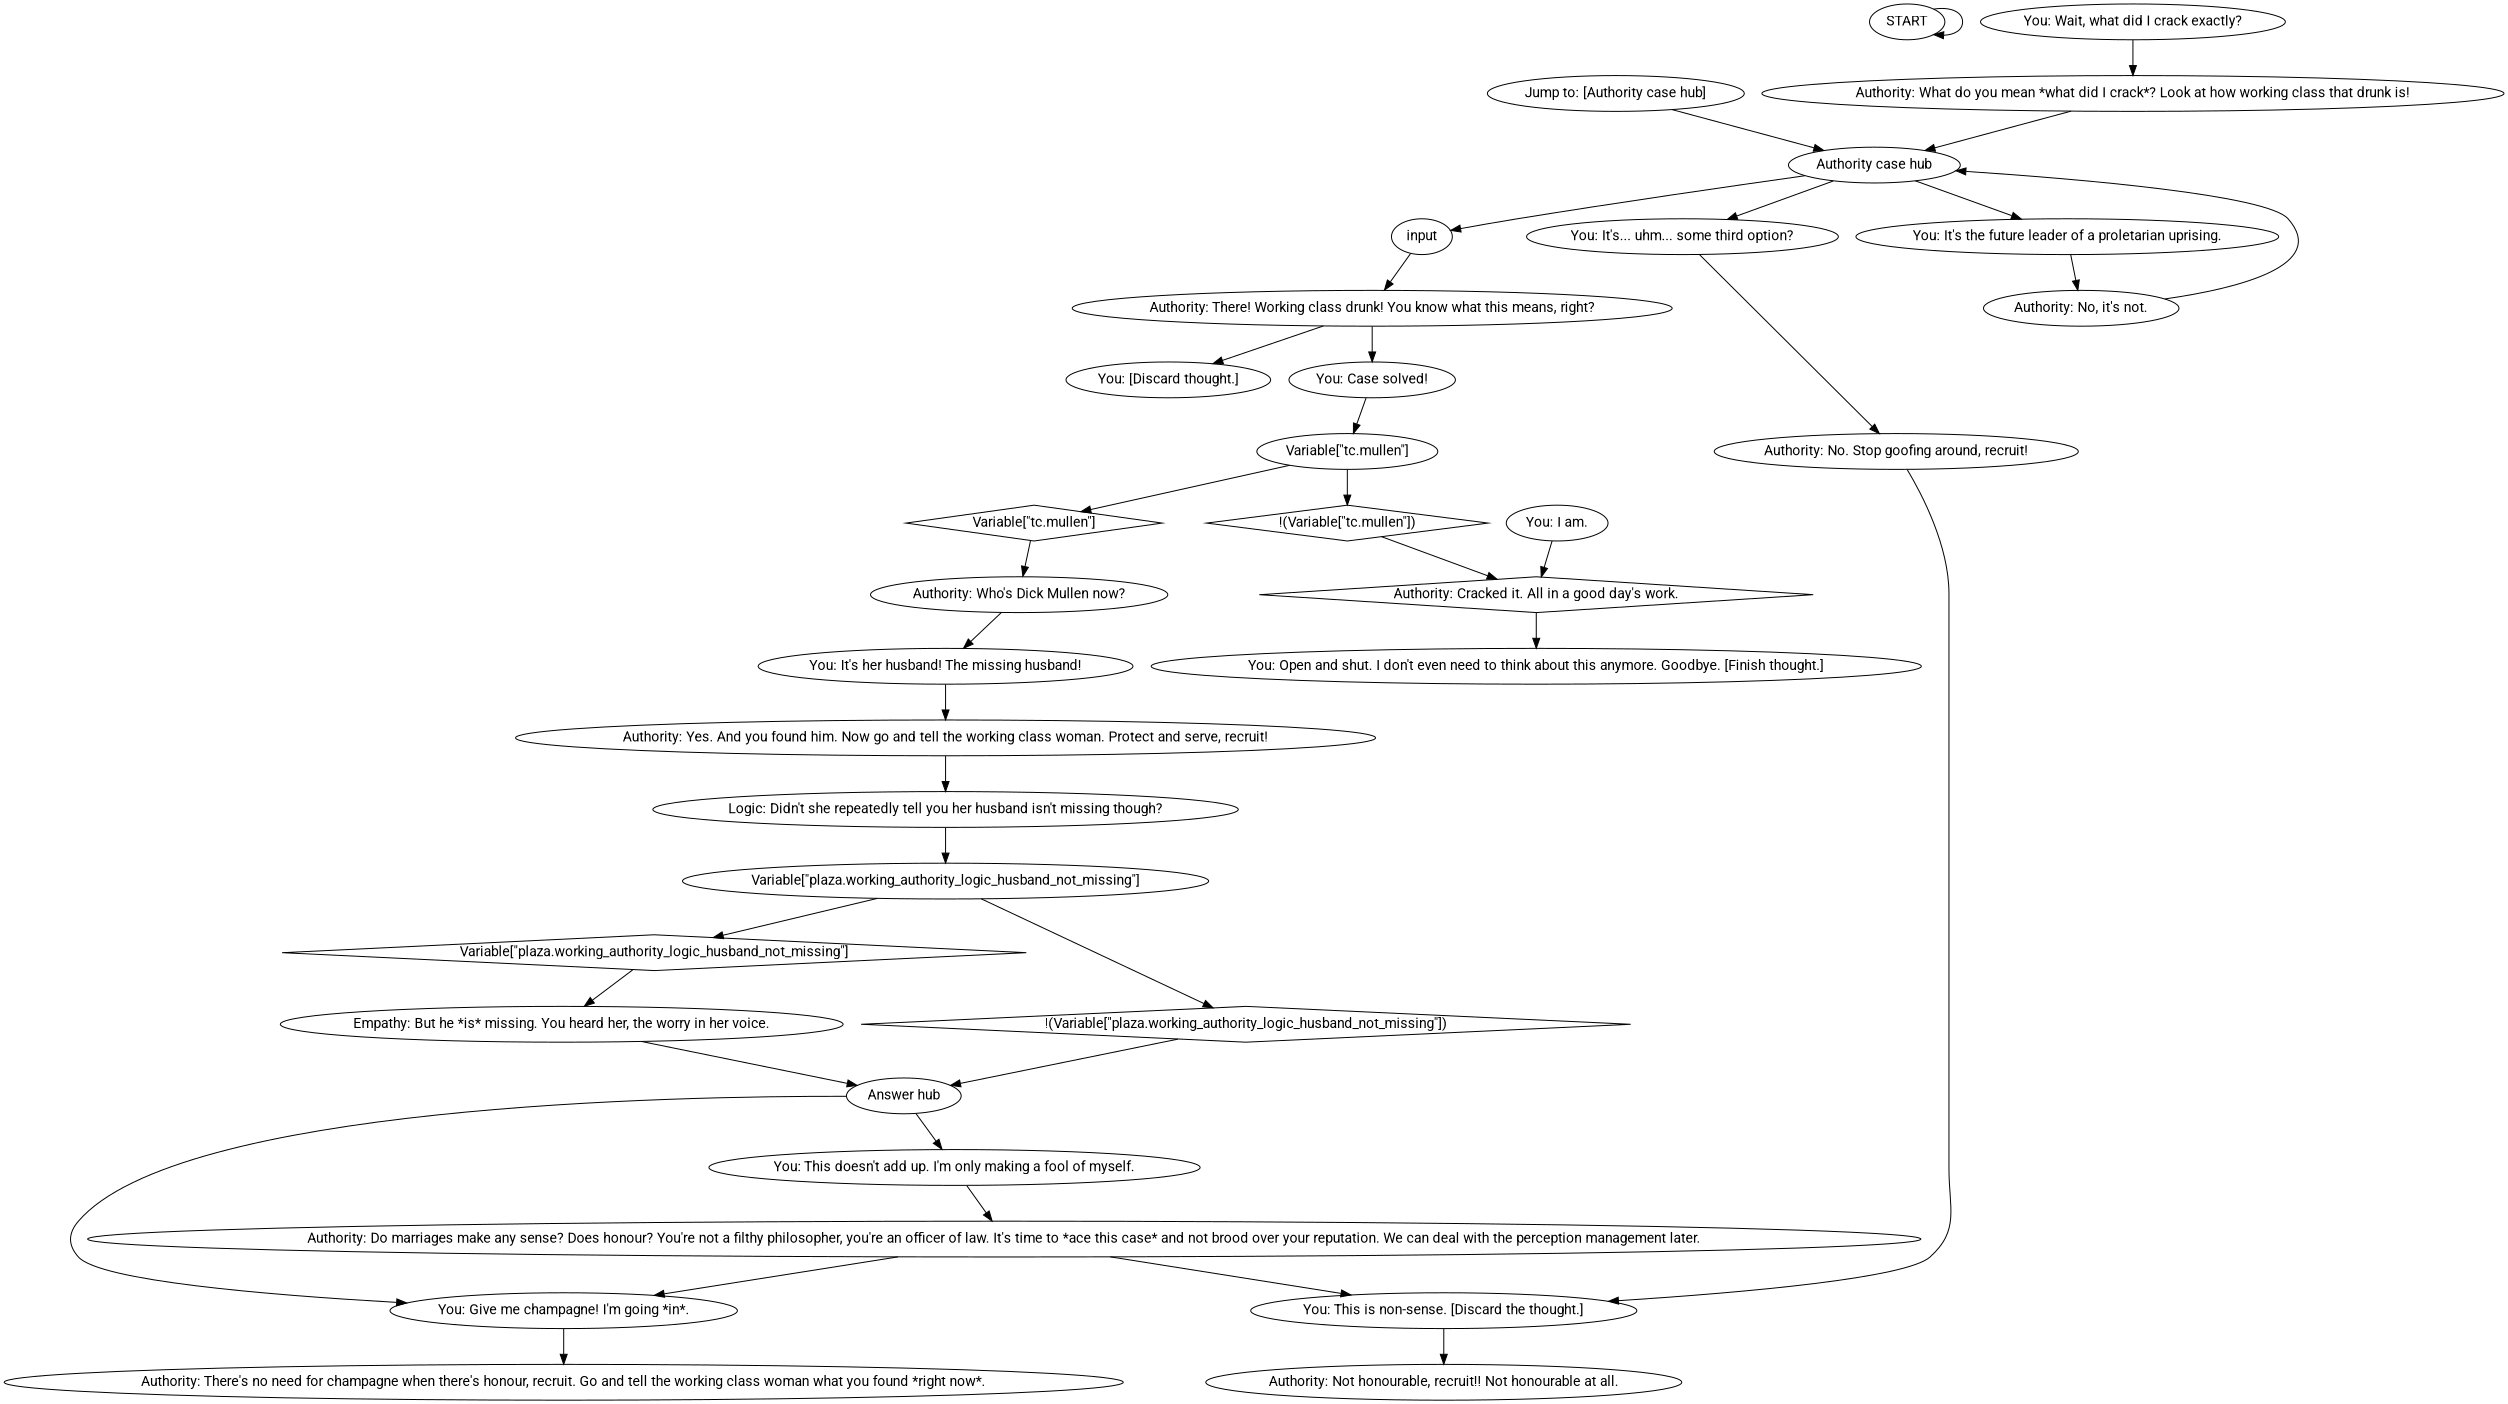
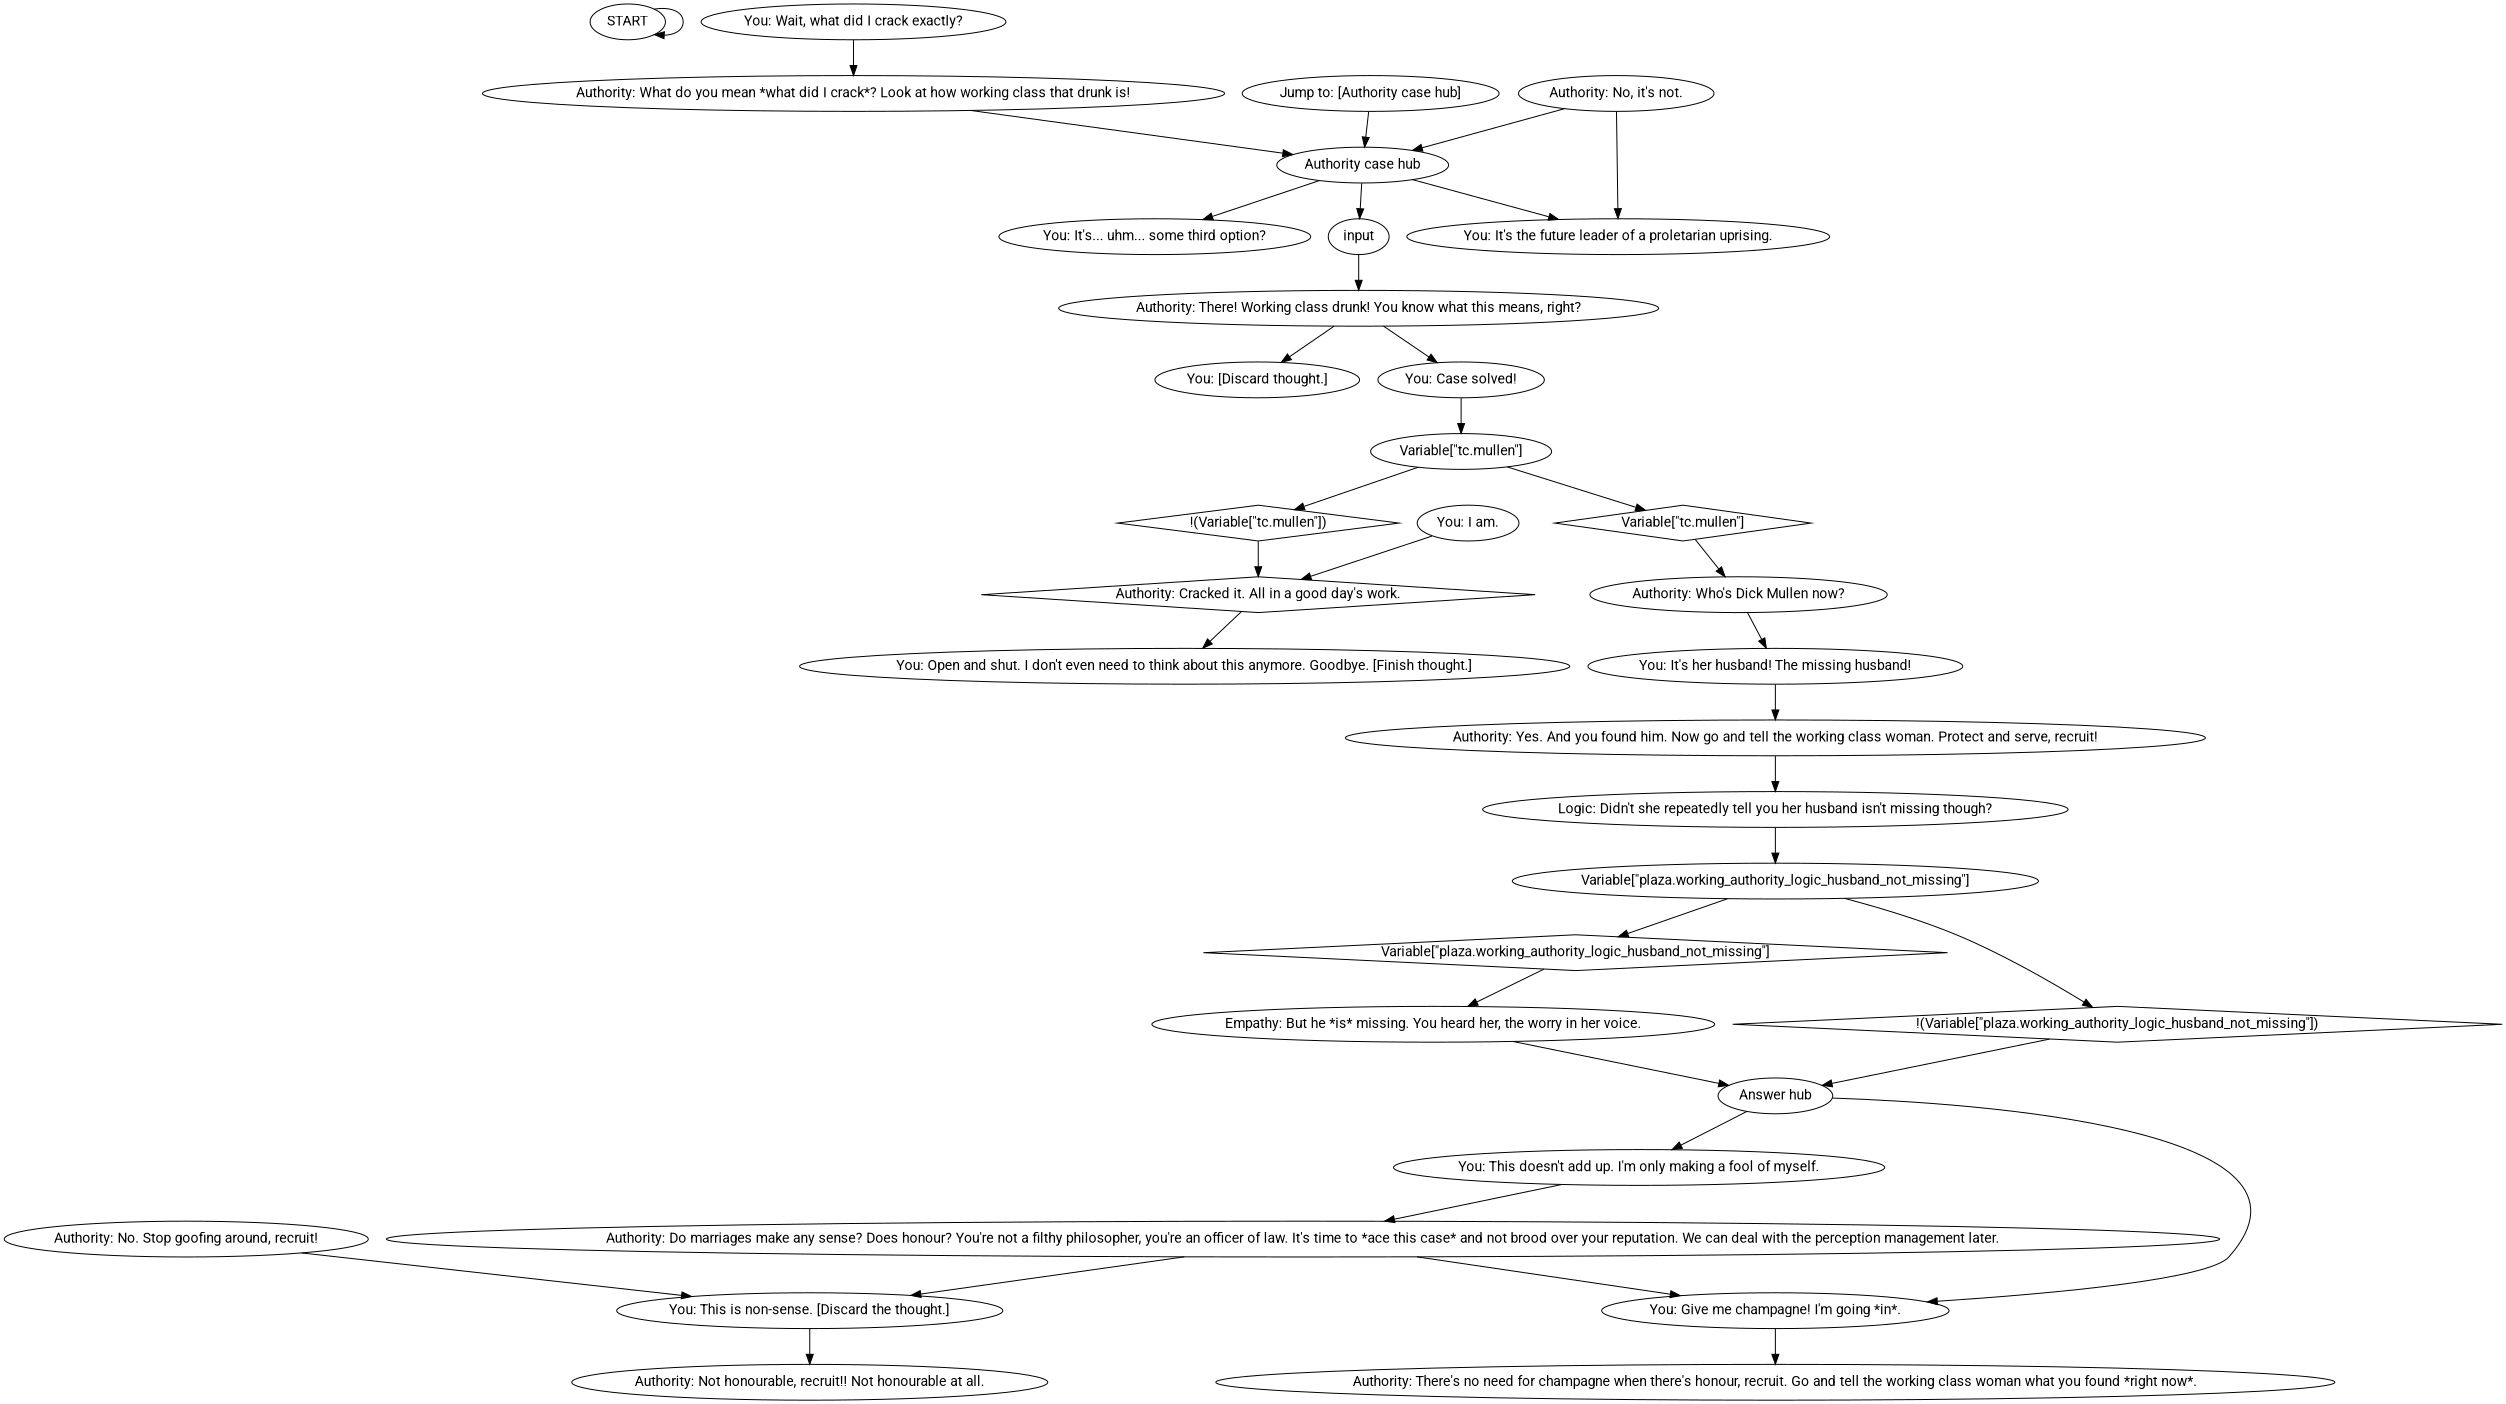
  digraph {
    fontname=Roboto
    node [fontname=Roboto]
    edge [fontname=Roboto]
    n1 [label=START]
    n2 [label=input]
    n3 [label="Authority: There! Working class drunk! You know what this means, right?"]
    n4 [label="You: [Discard thought.]"]
    n5 [label="You: Case solved!"]
    n6 [label="You: It's her husband! The missing husband!"]
    n7 [label="Authority: Yes. And you found him. Now go and tell the working class woman. Protect and serve, recruit!"]
    n8 [label="Logic: Didn't she repeatedly tell you her husband isn't missing though?"]
    n9 [label="You: I am."]
    n10 [label="Authority: Cracked it. All in a good day's work." shape=diamond]
    n11 [label="You: Open and shut. I don't even need to think about this anymore. Goodbye. [Finish thought.]"]
    n12 [label="Authority: Not honourable, recruit!! Not honourable at all."]
    n13 [label="You: This is non-sense. [Discard the thought.]"]
    n14 [label="Authority: No. Stop goofing around, recruit!"]
    n15 [label="Jump to: [Authority case hub]"]
    n16 [label="Authority case hub"]
    n17 [label="You: Wait, what did I crack exactly?"]
    n18 [label="Authority: What do you mean *what did I crack*? Look at how working class that drunk is!"]
    n19 [label="You: Give me champagne! I'm going *in*."]
    n20 [label="Authority: There's no need for champagne when there's honour, recruit. Go and tell the working class woman what you found *right now*."]
    n21 [label="Variable[\"tc.mullen\"]"]
    n22 [label="Variable[\"tc.mullen\"]" shape=diamond]
    n23 [label="!(Variable[\"tc.mullen\"])" shape=diamond]
    n24 [label="Authority: Who's Dick Mullen now?"]
    n25 [label="Empathy: But he *is* missing. You heard her, the worry in her voice."]
    n26 [label="Answer hub"]
    n27 [label="You: This doesn't add up. I'm only making a fool of myself."]
    n28 [label="Variable[\"plaza.working_authority_logic_husband_not_missing\"]"]
    n29 [label="Variable[\"plaza.working_authority_logic_husband_not_missing\"]" shape=diamond]
    n30 [label="!(Variable[\"plaza.working_authority_logic_husband_not_missing\"])" shape=diamond]
    n31 [label="You: It's... uhm... some third option?"]
    n32 [label="You: It's the future leader of a proletarian uprising."]
    n33 [label="Authority: Do marriages make any sense? Does honour? You're not a filthy philosopher, you're an officer of law. It's time to *ace this case* and not brood over your reputation. We can deal with the perception management later."]
    n34 [label="Authority: No, it's not."]
    n1 -> n1
    n2 -> n3
    n3 -> n4
    n3 -> n5
    n5 -> n21
    n6 -> n7
    n7 -> n8
    n8 -> n28
    n9 -> n10
    n10 -> n11
    n13 -> n12
    n14 -> n13
    n15 -> n16
    n16 -> n2
    n16 -> n31
    n16 -> n32
    n17 -> n18
    n18 -> n16
    n19 -> n20
    n21 -> n22
    n21 -> n23
    n22 -> n24
    n23 -> n10
    n24 -> n6
    n25 -> n26
    n26 -> n19
    n26 -> n27
    n27 -> n33
    n28 -> n29
    n28 -> n30
    n29 -> n25
    n30 -> n26
-   n31 -> n14
-   n32 -> n34
+   n34 -> n32
    n33 -> n13
    n33 -> n19
    n34 -> n16
  }
